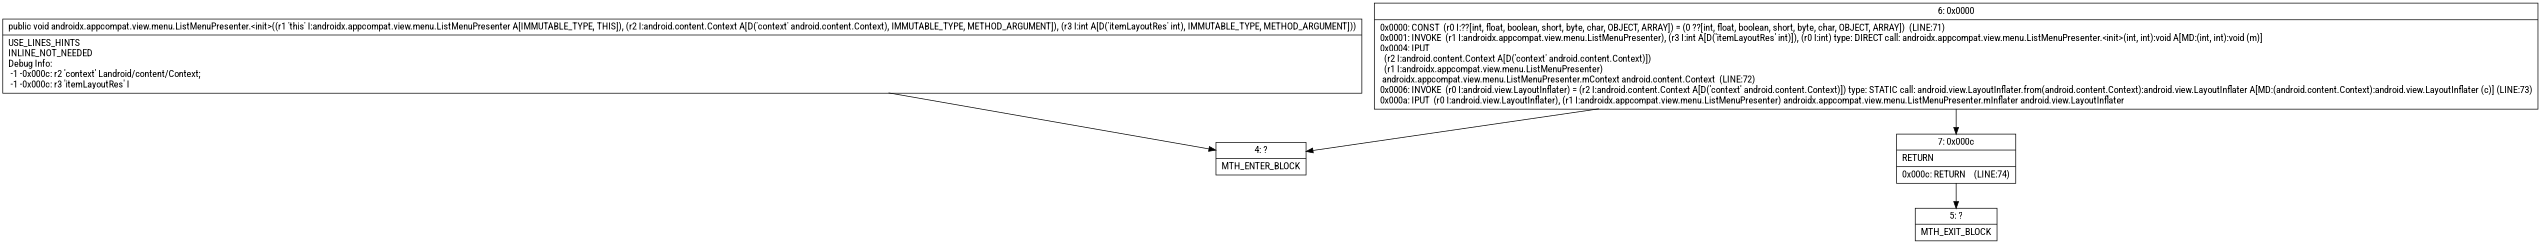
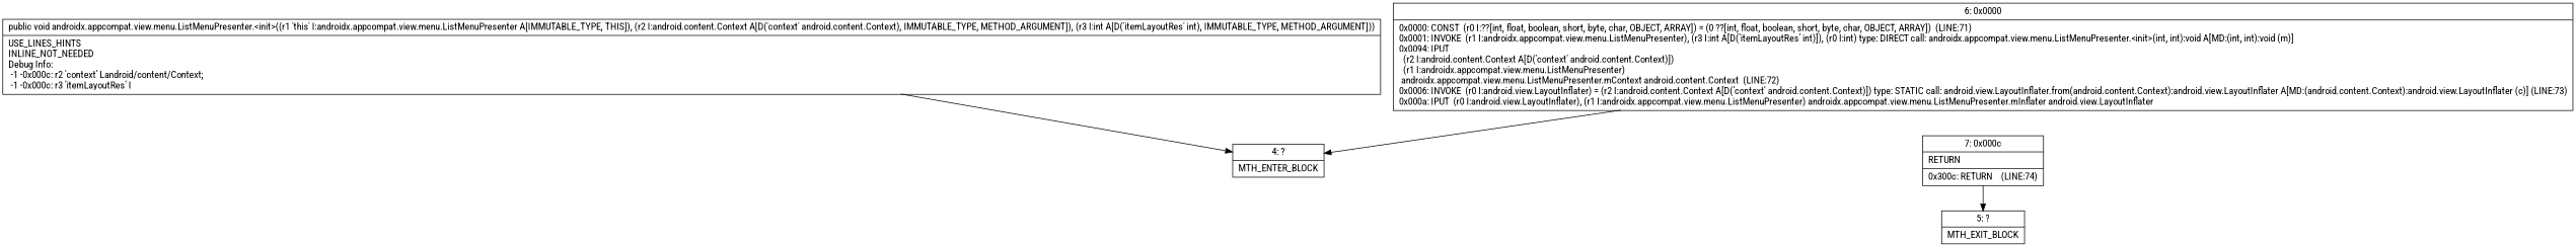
  digraph {
    fontname="Roboto Condensed"
    node [fontname="Roboto Condensed" shape=record]
    edge [fontname="Roboto Condensed"]
    n1 [label="{4\:\ ?|MTH_ENTER_BLOCK\l}"]
-   n2 [label="{6\:\ 0x0000|0x0000: CONST  (r0 I:??[int, float, boolean, short, byte, char, OBJECT, ARRAY]) = (0 ??[int, float, boolean, short, byte, char, OBJECT, ARRAY])  (LINE:71)\l0x0001: INVOKE  (r1 I:androidx.appcompat.view.menu.ListMenuPresenter), (r3 I:int A[D('itemLayoutRes' int)]), (r0 I:int) type: DIRECT call: androidx.appcompat.view.menu.ListMenuPresenter.\<init\>(int, int):void A[MD:(int, int):void (m)]\l0x0004: IPUT  \l  (r2 I:android.content.Context A[D('context' android.content.Context)])\l  (r1 I:androidx.appcompat.view.menu.ListMenuPresenter)\l androidx.appcompat.view.menu.ListMenuPresenter.mContext android.content.Context  (LINE:72)\l0x0006: INVOKE  (r0 I:android.view.LayoutInflater) = (r2 I:android.content.Context A[D('context' android.content.Context)]) type: STATIC call: android.view.LayoutInflater.from(android.content.Context):android.view.LayoutInflater A[MD:(android.content.Context):android.view.LayoutInflater (c)] (LINE:73)\l0x000a: IPUT  (r0 I:android.view.LayoutInflater), (r1 I:androidx.appcompat.view.menu.ListMenuPresenter) androidx.appcompat.view.menu.ListMenuPresenter.mInflater android.view.LayoutInflater \l}"]
-   n3 [label="{7\:\ 0x000c|RETURN\l|0x000c: RETURN    (LINE:74)\l}"]
+   n2 [label="{6\:\ 0x0000|0x0000: CONST  (r0 I:??[int, float, boolean, short, byte, char, OBJECT, ARRAY]) = (0 ??[int, float, boolean, short, byte, char, OBJECT, ARRAY])  (LINE:71)\l0x0001: INVOKE  (r1 I:androidx.appcompat.view.menu.ListMenuPresenter), (r3 I:int A[D('itemLayoutRes' int)]), (r0 I:int) type: DIRECT call: androidx.appcompat.view.menu.ListMenuPresenter.\<init\>(int, int):void A[MD:(int, int):void (m)]\l0x0094: IPUT  \l  (r2 I:android.content.Context A[D('context' android.content.Context)])\l  (r1 I:androidx.appcompat.view.menu.ListMenuPresenter)\l androidx.appcompat.view.menu.ListMenuPresenter.mContext android.content.Context  (LINE:72)\l0x0006: INVOKE  (r0 I:android.view.LayoutInflater) = (r2 I:android.content.Context A[D('context' android.content.Context)]) type: STATIC call: android.view.LayoutInflater.from(android.content.Context):android.view.LayoutInflater A[MD:(android.content.Context):android.view.LayoutInflater (c)] (LINE:73)\l0x000a: IPUT  (r0 I:android.view.LayoutInflater), (r1 I:androidx.appcompat.view.menu.ListMenuPresenter) androidx.appcompat.view.menu.ListMenuPresenter.mInflater android.view.LayoutInflater \l}"]
+   n3 [label="{7\:\ 0x000c|RETURN\l|0x300c: RETURN    (LINE:74)\l}"]
    n4 [label="{5\:\ ?|MTH_EXIT_BLOCK\l}"]
    n5 [label="{public void androidx.appcompat.view.menu.ListMenuPresenter.\<init\>((r1 'this' I:androidx.appcompat.view.menu.ListMenuPresenter A[IMMUTABLE_TYPE, THIS]), (r2 I:android.content.Context A[D('context' android.content.Context), IMMUTABLE_TYPE, METHOD_ARGUMENT]), (r3 I:int A[D('itemLayoutRes' int), IMMUTABLE_TYPE, METHOD_ARGUMENT]))  | USE_LINES_HINTS\lINLINE_NOT_NEEDED\lDebug Info:\l  \-1 \-0x000c: r2 'context' Landroid\/content\/Context;\l  \-1 \-0x000c: r3 'itemLayoutRes' I\l}"]
    n2 -> n1
-   n2 -> n3
    n3 -> n4
    n5 -> n1
  }
